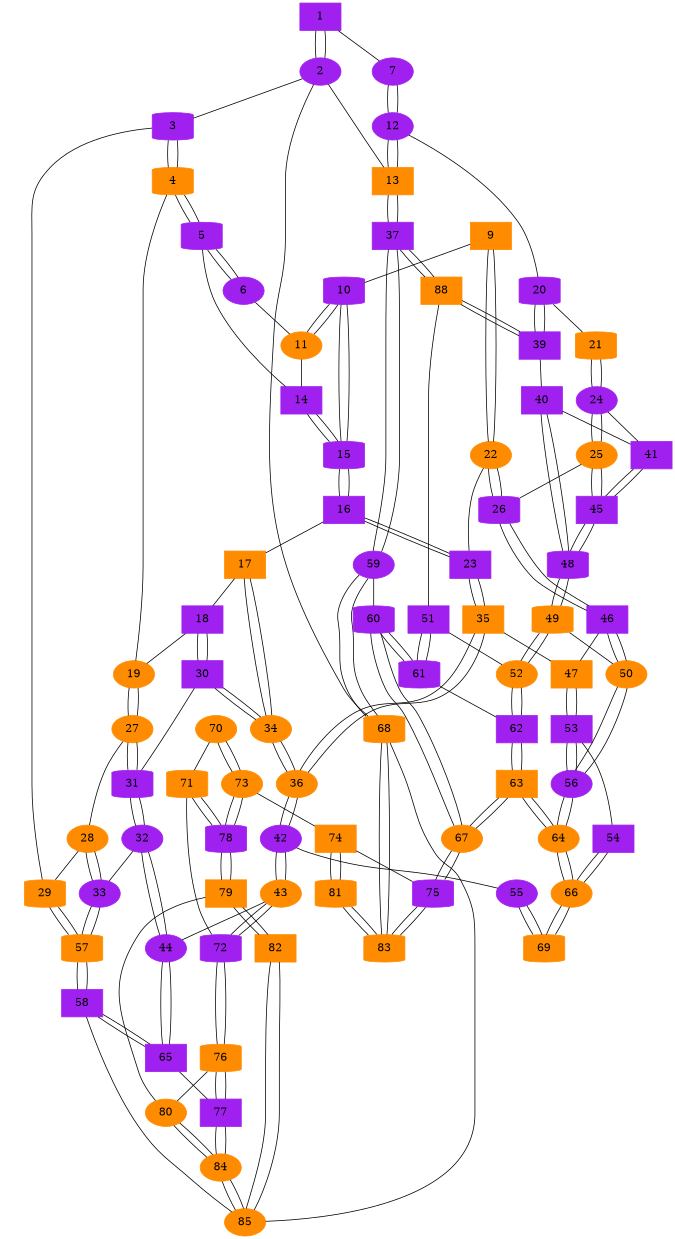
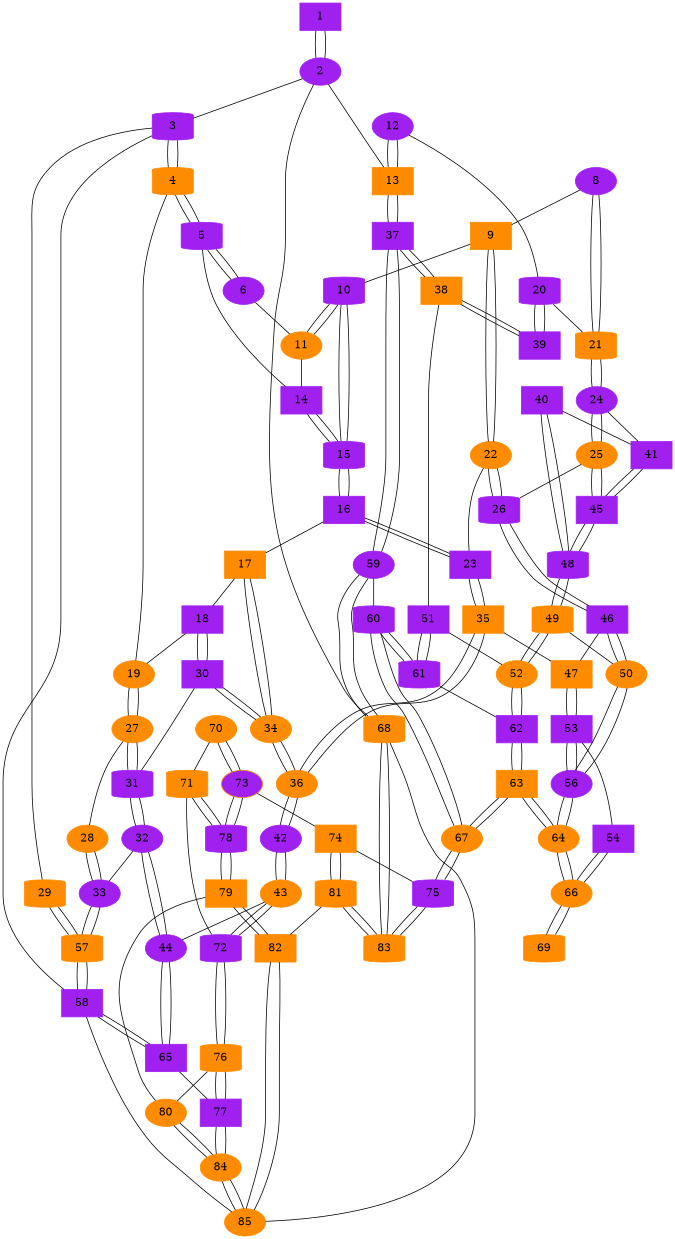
  graph {
    node [color=purple shape=ellipse style=filled]
    1 [shape=box]
    2
-   7
    3 [shape=cylinder]
    13 [color=darkorange shape=box]
    68 [color=darkorange shape=cylinder]
    12
    4 [color=darkorange shape=cylinder]
    29 [color=darkorange shape=cylinder]
    58 [shape=box]
    37 [shape=box]
    85 [color=darkorange]
    83 [color=darkorange shape=cylinder]
    5 [shape=cylinder]
    19 [color=darkorange]
    57 [color=darkorange shape=cylinder]
    65 [shape=box]
    6
    14 [shape=box]
    27 [color=darkorange]
    11 [color=darkorange]
    15 [shape=cylinder]
    9 [color=darkorange shape=box]
+   8
    21 [color=darkorange shape=cylinder]
    20 [shape=cylinder]
    10 [shape=cylinder]
    22 [color=darkorange]
    24
    23 [shape=box]
    26 [shape=cylinder]
    16 [shape=box]
    39 [shape=box]
-   38 [color=darkorange shape=box label=88]
+   38 [color=darkorange shape=box]
    59
    17 [color=darkorange shape=box]
    18 [shape=box]
    34 [color=darkorange]
    35 [color=darkorange shape=box]
    30 [shape=box]
    36 [color=darkorange]
    31 [shape=cylinder]
    28 [color=darkorange]
    40 [shape=box]
    25 [color=darkorange]
    41 [shape=box]
    46 [shape=box]
    47 [color=darkorange shape=box]
    45 [shape=box]
    48 [shape=cylinder]
    50 [color=darkorange]
    33
    32
    44
    42
    53 [shape=box]
    43 [color=darkorange]
-   55
    51 [shape=box]
    60 [shape=cylinder]
    52 [color=darkorange]
    61 [shape=cylinder]
    49 [color=darkorange shape=cylinder]
    72 [shape=cylinder]
    69 [color=darkorange shape=cylinder]
    76 [color=darkorange shape=cylinder]
    77 [shape=box]
    56
    54 [shape=box]
    62 [shape=box]
    64 [color=darkorange]
    63 [color=darkorange shape=box]
    66 [color=darkorange]
    67 [color=darkorange]
    75 [shape=cylinder]
    84 [color=darkorange]
    70 [color=darkorange]
    71 [color=darkorange shape=cylinder]
-   73 [color=darkorange]
+   73 [color=darkorange fillcolor=purple]
    78 [shape=cylinder]
    74 [color=darkorange shape=box]
    79 [color=darkorange shape=box]
    80 [color=darkorange]
    81 [color=darkorange shape=cylinder]
    82 [color=darkorange shape=box]
    1 -- 2
    1 -- 2
-   1 -- 7
    2 -- 3
    2 -- 13
    2 -- 68
-   7 -- 12
-   7 -- 12
    3 -- 4
    3 -- 4
    3 -- 29
+   3 -- 58
    13 -- 37
    13 -- 37
    68 -- 85
    68 -- 83
    68 -- 83
    12 -- 13
    12 -- 13
    12 -- 20
    4 -- 5
    4 -- 5
    4 -- 19
    29 -- 57
    29 -- 57
    58 -- 85
    58 -- 65
    58 -- 65
    37 -- 38
    37 -- 38
    37 -- 59
    37 -- 59
    5 -- 6
    5 -- 6
    5 -- 14
    19 -- 27
    19 -- 27
    57 -- 58
    57 -- 58
    65 -- 77
    6 -- 11
    14 -- 15
    14 -- 15
    27 -- 31
    27 -- 31
    27 -- 28
    11 -- 14
    15 -- 16
    15 -- 16
    9 -- 10
    9 -- 22
    9 -- 22
+   8 -- 9
+   8 -- 21
+   8 -- 21
    21 -- 24
    21 -- 24
    20 -- 21
    20 -- 39
    20 -- 39
    10 -- 11
    10 -- 11
    10 -- 15
    10 -- 15
    22 -- 23
    22 -- 26
    22 -- 26
    24 -- 25
    24 -- 25
    24 -- 41
    23 -- 35
    23 -- 35
    26 -- 46
    26 -- 46
    16 -- 23
    16 -- 23
    16 -- 17
-   39 -- 40
    38 -- 39
    38 -- 39
    38 -- 51
    59 -- 68
    59 -- 68
    59 -- 60
    17 -- 18
    17 -- 34
    17 -- 34
    18 -- 19
    18 -- 30
    18 -- 30
    34 -- 36
    34 -- 36
    35 -- 36
    35 -- 36
    35 -- 47
    30 -- 34
    30 -- 34
    30 -- 31
    36 -- 42
    36 -- 42
    31 -- 32
    31 -- 32
-   28 -- 29
    28 -- 33
    28 -- 33
    40 -- 41
    40 -- 48
    40 -- 48
    25 -- 26
    25 -- 45
    25 -- 45
    41 -- 45
    41 -- 45
    46 -- 47
    46 -- 50
    46 -- 50
    47 -- 53
    47 -- 53
    45 -- 48
    45 -- 48
    48 -- 49
    48 -- 49
    50 -- 56
    50 -- 56
    33 -- 57
    33 -- 57
    32 -- 33
    32 -- 44
    32 -- 44
    44 -- 65
    44 -- 65
    42 -- 43
    42 -- 43
-   42 -- 55
    53 -- 56
    53 -- 56
    53 -- 54
    43 -- 44
    43 -- 72
    43 -- 72
-   55 -- 69
-   55 -- 69
    51 -- 52
    51 -- 61
    51 -- 61
    60 -- 61
    60 -- 61
    60 -- 67
    60 -- 67
    52 -- 62
    52 -- 62
    61 -- 62
    49 -- 50
    49 -- 52
    49 -- 52
    72 -- 76
    72 -- 76
    76 -- 77
    76 -- 77
    76 -- 80
    77 -- 84
    77 -- 84
    56 -- 64
    56 -- 64
    54 -- 66
    54 -- 66
    62 -- 63
    62 -- 63
    64 -- 66
    64 -- 66
    63 -- 64
    63 -- 64
    63 -- 67
    63 -- 67
    66 -- 69
    66 -- 69
    67 -- 75
    67 -- 75
    75 -- 83
    75 -- 83
    84 -- 85
    84 -- 85
    70 -- 71
    70 -- 73
    70 -- 73
    71 -- 72
    71 -- 78
    71 -- 78
    73 -- 78
    73 -- 78
    73 -- 74
    78 -- 79
    78 -- 79
    74 -- 75
    74 -- 81
    74 -- 81
    79 -- 80
    79 -- 82
    79 -- 82
    80 -- 84
    80 -- 84
    81 -- 83
    81 -- 83
+   81 -- 82
    82 -- 85
    82 -- 85
  }
